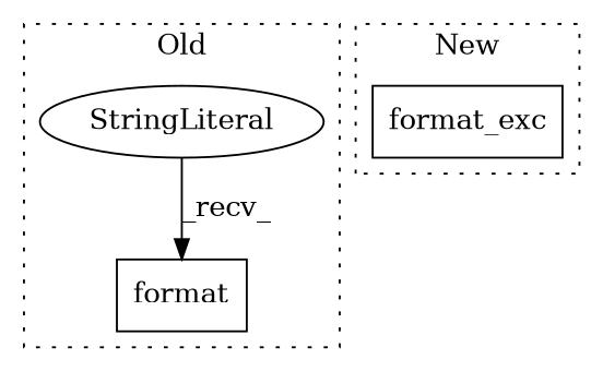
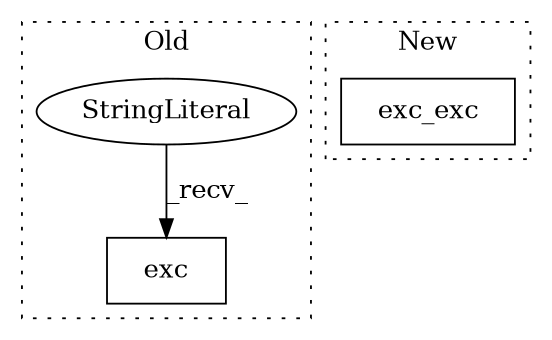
  digraph {
    node [a=32 shape=box]
-   n1 [l="7,1" label=format s="610,618"]
+   n1 [l="7,1" label=exc s="610,618"]
    n2 [a=45 l=14 label=StringLiteral s=595 shape=ellipse]
-   n3 [l=12 label=format_exc s=693]
+   n3 [l=12 label=exc_exc s=693]
    subgraph cluster_1 {
      label=Old
      style=dotted
      n1
      n2
    }
    subgraph cluster_2 {
      label=New
      style=dotted
      n3
    }
    n2 -> n1 [label=_recv_]
  }
